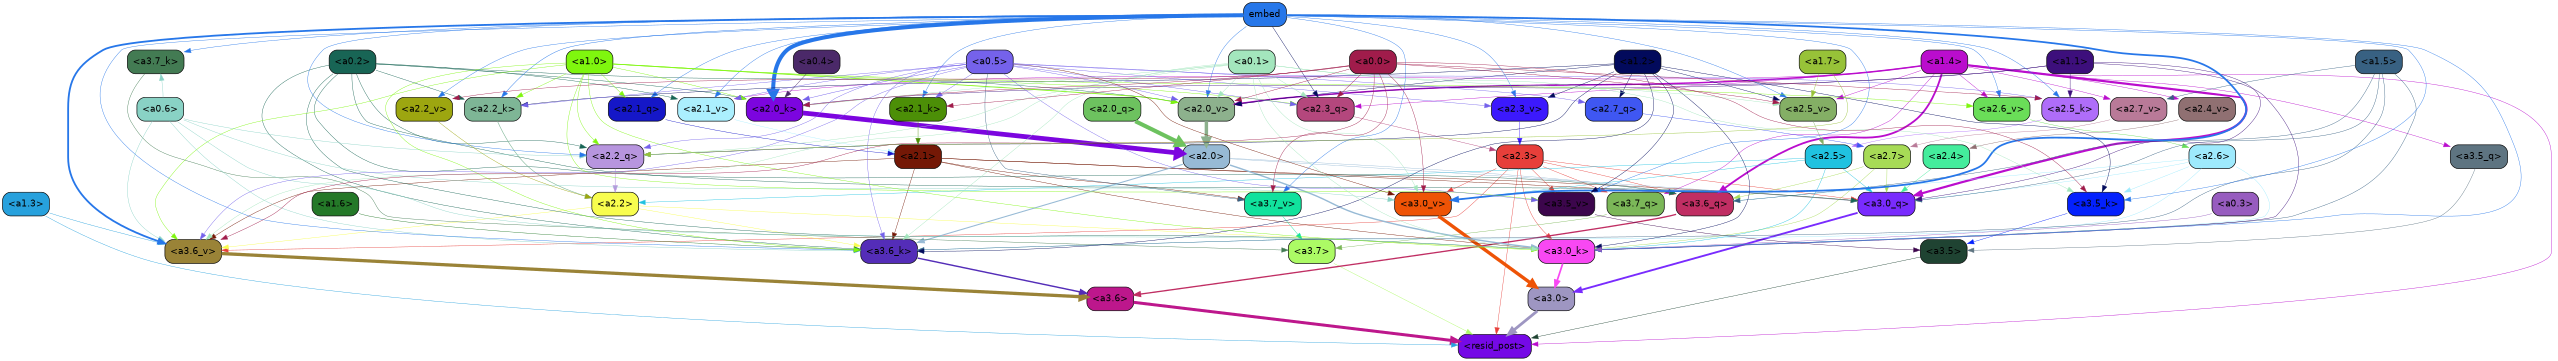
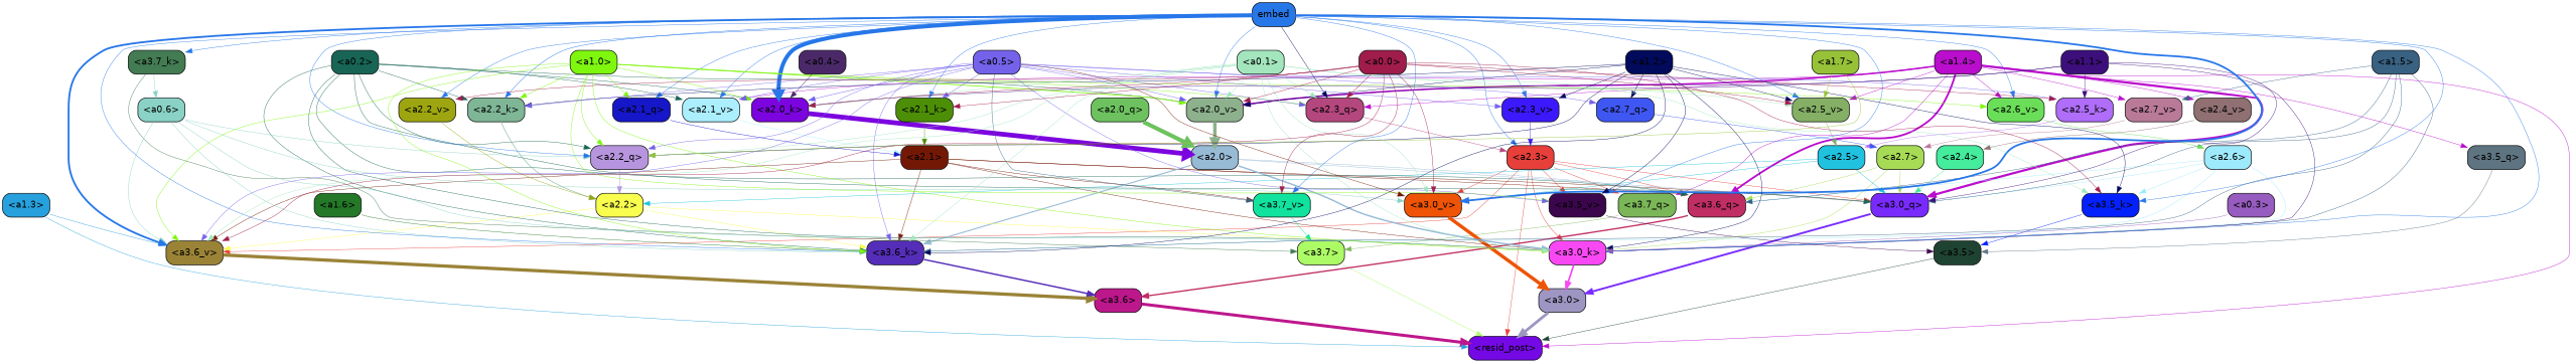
  strict digraph {
    splines=true
    node [color=black fontname=Helvetica shape=box style="filled, rounded"]
    edge [color="#2777e9" penwidth=0.6]
    "<a3.7>" [fillcolor="#acfa65"]
    "<resid_post>" [fillcolor="#7509e6"]
    "<a3.6>" [fillcolor="#bd178c"]
    "<a3.5>" [fillcolor="#1f4332"]
    "<a3.0>" [fillcolor="#9e96c2"]
    "<a2.3>" [fillcolor="#e73f3a"]
    "<a3.7_q>" [fillcolor="#7bb758"]
    "<a3.6_q>" [fillcolor="#c02e63"]
    "<a3.0_q>" [fillcolor="#792bfe"]
    "<a3.0_k>" [fillcolor="#f848f3"]
    "<a3.6_v>" [fillcolor="#9a8337"]
    "<a3.5_v>" [fillcolor="#3c064c"]
    "<a3.0_v>" [fillcolor="#ee5306"]
    "<a1.4>" [fillcolor="#ba0dcd"]
    "<a3.5_q>" [fillcolor="#5e7481"]
    "<a2.3_q>" [fillcolor="#b4477d"]
    "<a2.7_v>" [fillcolor="#b97a98"]
    "<a2.6_v>" [fillcolor="#6ade58"]
    "<a2.5_v>" [fillcolor="#84af65"]
    "<a2.4_v>" [fillcolor="#907072"]
    "<a2.1_v>" [fillcolor="#abeffe"]
    "<a2.0_v>" [fillcolor="#8db18d"]
    "<a2.7>" [fillcolor="#a7db56"]
    "<a2.6>" [fillcolor="#9eeafd"]
    "<a2.5>" [fillcolor="#20c2e0"]
    "<a2.4>" [fillcolor="#44ec9c"]
    "<a2.1>" [fillcolor="#741806"]
    "<a2.0>" [fillcolor="#97bad5"]
    "<a3.6_k>" [fillcolor="#542db8"]
    "<a3.5_k>" [fillcolor="#0421fd"]
    "<a2.2>" [fillcolor="#f8fd4e"]
    "<a3.7_v>" [fillcolor="#11e29d"]
    "<a1.3>" [fillcolor="#27a1dd"]
    "<a3.7_k>" [fillcolor="#437b53"]
    "<a1.5>" [fillcolor="#386182"]
    "<a0.2>" [fillcolor="#186555"]
    "<a2.2_q>" [fillcolor="#b795de"]
    "<a2.2_k>" [fillcolor="#7eb696"]
    "<a2.0_k>" [fillcolor="#7c05df"]
    "<a1.1>" [fillcolor="#3d0f7c"]
    "<a2.5_k>" [fillcolor="#af6df9"]
    "<a0.6>" [fillcolor="#89d2c5"]
    embed [fillcolor="#2777e9"]
    "<a2.1_q>" [fillcolor="#1517c8"]
    "<a2.1_k>" [fillcolor="#4c8f07"]
    "<a2.3_v>" [fillcolor="#3c19fd"]
    "<a2.2_v>" [fillcolor="#9da610"]
    "<a1.6>" [fillcolor="#247828"]
    "<a1.2>" [fillcolor="#020a5c"]
    "<a2.7_q>" [fillcolor="#3f57f2"]
    "<a1.0>" [fillcolor="#7ff60e"]
    "<a0.5>" [fillcolor="#7562eb"]
    "<a0.1>" [fillcolor="#a3e6bd"]
    "<a0.0>" [fillcolor="#a01c4b"]
    "<a0.3>" [fillcolor="#975cbf"]
    "<a2.0_q>" [fillcolor="#6dc25f"]
    "<a1.7>" [fillcolor="#97c238"]
    "<a0.4>" [fillcolor="#4b2969"]
    "<a3.7>" -> "<resid_post>" [color="#acfa65" penwidth=0.6239100098609924]
    "<a3.6>" -> "<resid_post>" [color="#bd178c" penwidth=4.569062113761902]
    "<a3.5>" -> "<resid_post>" [color="#1f4332"]
    "<a3.0>" -> "<resid_post>" [color="#9e96c2" penwidth=4.283544182777405]
    "<a2.3>" -> "<resid_post>" [color="#e73f3a"]
    "<a2.3>" -> "<a3.7_q>" [color="#e73f3a"]
    "<a2.3>" -> "<a3.6_q>" [color="#e73f3a"]
    "<a2.3>" -> "<a3.0_q>" [color="#e73f3a"]
    "<a2.3>" -> "<a3.0_k>" [color="#e73f3a"]
    "<a2.3>" -> "<a3.6_v>" [color="#e73f3a"]
    "<a2.3>" -> "<a3.5_v>" [color="#e73f3a"]
    "<a2.3>" -> "<a3.0_v>" [color="#e73f3a"]
    "<a3.7_q>" -> "<a3.7>" [color="#7bb758"]
    "<a3.6_q>" -> "<a3.6>" [color="#c02e63" penwidth=2.0347584784030914]
    "<a3.0_q>" -> "<a3.0>" [color="#792bfe" penwidth=2.8635367155075073]
    "<a3.0_k>" -> "<a3.0>" [color="#f848f3" penwidth=2.632905662059784]
    "<a3.6_v>" -> "<a3.6>" [color="#9a8337" penwidth=4.981305837631226]
    "<a3.5_v>" -> "<a3.5>" [color="#3c064c"]
    "<a3.0_v>" -> "<a3.0>" [color="#ee5306" penwidth=5.168330669403076]
    "<a1.4>" -> "<resid_post>" [color="#ba0dcd"]
    "<a1.4>" -> "<a3.7_q>" [color="#ba0dcd"]
    "<a1.4>" -> "<a3.6_q>" [color="#ba0dcd" penwidth=2.7934007048606873]
    "<a1.4>" -> "<a3.0_q>" [color="#ba0dcd" penwidth=3.340754985809326]
    "<a1.4>" -> "<a3.5_q>" [color="#ba0dcd"]
    "<a1.4>" -> "<a2.3_q>" [color="#ba0dcd"]
    "<a1.4>" -> "<a2.7_v>" [color="#ba0dcd"]
    "<a1.4>" -> "<a2.6_v>" [color="#ba0dcd"]
    "<a1.4>" -> "<a2.5_v>" [color="#ba0dcd"]
    "<a1.4>" -> "<a2.4_v>" [color="#ba0dcd"]
    "<a1.4>" -> "<a2.1_v>" [color="#ba0dcd"]
    "<a1.4>" -> "<a2.0_v>" [color="#ba0dcd" penwidth=2.268759250640869]
    "<a3.5_q>" -> "<a3.5>" [color="#5e7481"]
    "<a2.3_q>" -> "<a2.3>" [color="#b4477d"]
    "<a2.7_v>" -> "<a2.7>" [color="#b97a98"]
    "<a2.6_v>" -> "<a2.6>" [color="#6ade58"]
    "<a2.5_v>" -> "<a2.5>" [color="#84af65"]
    "<a2.4_v>" -> "<a2.4>" [color="#907072"]
    "<a2.1_v>" -> "<a2.1>" [color="#abeffe"]
    "<a2.0_v>" -> "<a2.0>" [color="#8db18d" penwidth=5.231471925973892]
    "<a2.7>" -> "<a3.6_q>" [color="#a7db56"]
    "<a2.7>" -> "<a3.0_q>" [color="#a7db56"]
    "<a2.7>" -> "<a3.0_k>" [color="#a7db56"]
    "<a2.6>" -> "<a3.6_q>" [color="#9eeafd"]
    "<a2.6>" -> "<a3.0_q>" [color="#9eeafd"]
    "<a2.6>" -> "<a3.0_k>" [color="#9eeafd"]
    "<a2.6>" -> "<a3.6_k>" [color="#9eeafd"]
    "<a2.6>" -> "<a3.5_k>" [color="#9eeafd"]
    "<a2.5>" -> "<a3.0_q>" [color="#20c2e0"]
-   "<a2.5>" -> "<a3.0_k>" [color="#20c2e0"]
    "<a2.5>" -> "<a3.0_v>" [color="#20c2e0"]
    "<a2.5>" -> "<a2.2>" [color="#20c2e0"]
    "<a2.4>" -> "<a3.0_q>" [color="#44ec9c"]
    "<a2.1>" -> "<a3.6_q>" [color="#741806"]
    "<a2.1>" -> "<a3.0_q>" [color="#741806"]
    "<a2.1>" -> "<a3.0_k>" [color="#741806"]
    "<a2.1>" -> "<a3.6_v>" [color="#741806"]
    "<a2.1>" -> "<a3.6_k>" [color="#741806"]
    "<a2.1>" -> "<a3.7_v>" [color="#741806"]
    "<a2.0>" -> "<a3.6_q>" [color="#97bad5"]
    "<a2.0>" -> "<a3.0_q>" [color="#97bad5"]
    "<a2.0>" -> "<a3.0_k>" [color="#97bad5" penwidth=2.161143198609352]
    "<a2.0>" -> "<a3.6_k>" [color="#97bad5" penwidth=1.6382827460765839]
    "<a3.6_k>" -> "<a3.6>" [color="#542db8" penwidth=2.1760786175727844]
    "<a3.5_k>" -> "<a3.5>" [color="#0421fd"]
    "<a2.2>" -> "<a3.0_k>" [color="#f8fd4e"]
    "<a2.2>" -> "<a3.6_v>" [color="#f8fd4e"]
    "<a2.2>" -> "<a3.6_k>" [color="#f8fd4e"]
    "<a3.7_v>" -> "<a3.7>" [color="#11e29d"]
    "<a1.3>" -> "<resid_post>" [color="#27a1dd"]
    "<a1.3>" -> "<a3.6_v>" [color="#27a1dd"]
    "<a3.7_k>" -> "<a3.7>" [color="#437b53"]
    "<a1.5>" -> "<a3.6_q>" [color="#386182"]
    "<a1.5>" -> "<a3.0_q>" [color="#386182"]
    "<a1.5>" -> "<a3.0_k>" [color="#386182"]
    "<a1.5>" -> "<a2.7_v>" [color="#386182"]
    "<a1.5>" -> "<a3.6_k>" [color="#386182"]
    "<a0.2>" -> "<a3.6_q>" [color="#186555"]
    "<a0.2>" -> "<a3.0_q>" [color="#186555"]
    "<a0.2>" -> "<a3.0_k>" [color="#186555"]
    "<a0.2>" -> "<a2.1_v>" [color="#186555"]
    "<a0.2>" -> "<a2.0_v>" [color="#186555"]
    "<a0.2>" -> "<a3.6_k>" [color="#186555"]
    "<a0.2>" -> "<a2.2_q>" [color="#186555"]
    "<a0.2>" -> "<a2.2_k>" [color="#186555"]
    "<a0.2>" -> "<a2.0_k>" [color="#186555"]
    "<a2.2_q>" -> "<a2.2>" [color="#b795de" penwidth=0.7553567886352539]
    "<a2.2_k>" -> "<a2.2>" [color="#7eb696" penwidth=0.8854708671569824]
    "<a2.0_k>" -> "<a2.0>" [color="#7c05df" penwidth=7.231504917144775]
    "<a1.1>" -> "<a3.0_q>" [color="#3d0f7c"]
    "<a1.1>" -> "<a3.0_k>" [color="#3d0f7c"]
    "<a1.1>" -> "<a2.0_v>" [color="#3d0f7c"]
    "<a1.1>" -> "<a2.0_k>" [color="#3d0f7c"]
    "<a1.1>" -> "<a2.5_k>" [color="#3d0f7c"]
    "<a2.5_k>" -> "<a2.5>" [color="#af6df9"]
    "<a0.6>" -> "<a3.0_k>" [color="#89d2c5"]
    "<a0.6>" -> "<a3.6_v>" [color="#89d2c5"]
    "<a0.6>" -> "<a3.0_v>" [color="#89d2c5"]
    "<a0.6>" -> "<a3.6_k>" [color="#89d2c5"]
-   "<a0.6>" -> "<a3.7_k>" [color="#89d2c5"]
+   "<a3.7_k>" -> "<a0.6>" [color="#89d2c5"]
    "<a0.6>" -> "<a2.2_q>" [color="#89d2c5"]
    embed -> "<a3.0_k>"
    embed -> "<a3.6_v>" [penwidth=2.7825746536254883]
    embed -> "<a3.5_v>"
    embed -> "<a3.0_v>" [penwidth=2.6950180530548096]
    embed -> "<a2.3_q>" [color="#020a5c"]
    embed -> "<a2.6_v>"
    embed -> "<a2.5_v>"
    embed -> "<a2.1_v>"
    embed -> "<a2.0_v>"
    embed -> "<a3.6_k>"
    embed -> "<a3.5_k>"
    embed -> "<a3.7_v>"
    embed -> "<a3.7_k>"
    embed -> "<a2.2_q>"
    embed -> "<a2.2_k>" [penwidth=0.6698317527770996]
    embed -> "<a2.0_k>" [penwidth=6.12570995092392]
-   embed -> "<a2.5_k>"
+   embed -> "<a2.3>"
    embed -> "<a2.1_q>"
    embed -> "<a2.1_k>"
    embed -> "<a2.3_v>"
    embed -> "<a2.2_v>"
    "<a2.1_q>" -> "<a2.1>" [color="#1517c8"]
    "<a2.1_k>" -> "<a2.1>" [color="#4c8f07"]
    "<a2.3_v>" -> "<a2.3>" [color="#3c19fd"]
    "<a2.2_v>" -> "<a2.2>" [color="#9da610"]
    "<a1.6>" -> "<a3.6_k>" [color="#247828"]
    "<a1.2>" -> "<a3.0_k>" [color="#020a5c"]
    "<a1.2>" -> "<a3.5_v>" [color="#020a5c"]
    "<a1.2>" -> "<a2.5_v>" [color="#020a5c"]
    "<a1.2>" -> "<a2.0_v>" [color="#020a5c"]
    "<a1.2>" -> "<a3.6_k>" [color="#020a5c"]
    "<a1.2>" -> "<a3.5_k>" [color="#020a5c"]
    "<a1.2>" -> "<a2.2_q>" [color="#020a5c"]
    "<a1.2>" -> "<a2.2_k>" [color="#020a5c"]
    "<a1.2>" -> "<a2.3_v>" [color="#020a5c"]
    "<a1.2>" -> "<a2.7_q>" [color="#020a5c"]
    "<a2.7_q>" -> "<a2.7>" [color="#3f57f2"]
    "<a1.0>" -> "<a3.0_k>" [color="#7ff60e"]
    "<a1.0>" -> "<a3.6_v>" [color="#7ff60e"]
    "<a1.0>" -> "<a3.5_v>" [color="#7ff60e"]
    "<a1.0>" -> "<a2.3_q>" [color="#7ff60e"]
    "<a1.0>" -> "<a2.6_v>" [color="#7ff60e"]
    "<a1.0>" -> "<a2.0_v>" [color="#7ff60e" penwidth=1.2213096618652344]
    "<a1.0>" -> "<a3.6_k>" [color="#7ff60e"]
    "<a1.0>" -> "<a2.2_q>" [color="#7ff60e"]
    "<a1.0>" -> "<a2.2_k>" [color="#7ff60e"]
    "<a1.0>" -> "<a2.0_k>" [color="#7ff60e"]
    "<a1.0>" -> "<a2.1_q>" [color="#7ff60e"]
    "<a0.5>" -> "<a3.6_v>" [color="#7562eb"]
    "<a0.5>" -> "<a3.5_v>" [color="#7562eb"]
    "<a0.5>" -> "<a3.0_v>" [color="#741806"]
    "<a0.5>" -> "<a2.3_q>" [color="#7562eb"]
    "<a0.5>" -> "<a2.1_v>" [color="#7562eb"]
    "<a0.5>" -> "<a2.0_v>" [color="#7562eb"]
    "<a0.5>" -> "<a3.6_k>" [color="#7562eb"]
    "<a0.5>" -> "<a3.7_v>" [color="#386182"]
    "<a0.5>" -> "<a2.2_q>" [color="#7562eb"]
    "<a0.5>" -> "<a2.2_k>" [color="#7562eb"]
    "<a0.5>" -> "<a2.0_k>" [color="#7562eb" penwidth=0.6900839805603027]
    "<a0.5>" -> "<a2.5_k>" [color="#7562eb"]
    "<a0.5>" -> "<a2.1_k>" [color="#7562eb"]
    "<a0.5>" -> "<a2.3_v>" [color="#7562eb"]
    "<a0.5>" -> "<a2.7_q>" [color="#7562eb"]
    "<a0.1>" -> "<a3.0_k>" [color="#a3e6bd"]
    "<a0.1>" -> "<a3.6_v>" [color="#a3e6bd"]
    "<a0.1>" -> "<a3.0_v>" [color="#a3e6bd"]
    "<a0.1>" -> "<a2.3_q>" [color="#a3e6bd"]
    "<a0.1>" -> "<a2.5_v>" [color="#a3e6bd"]
    "<a0.1>" -> "<a2.0_v>" [color="#a3e6bd"]
    "<a0.1>" -> "<a3.6_k>" [color="#a3e6bd"]
    "<a0.1>" -> "<a3.5_k>" [color="#a3e6bd"]
    "<a0.1>" -> "<a2.2_q>" [color="#a3e6bd"]
    "<a0.1>" -> "<a2.0_k>" [color="#a3e6bd"]
    "<a0.0>" -> "<a3.6_v>" [color="#a01c4b"]
    "<a0.0>" -> "<a3.0_v>" [color="#a01c4b"]
    "<a0.0>" -> "<a2.3_q>" [color="#a01c4b"]
    "<a0.0>" -> "<a2.5_v>" [color="#a01c4b"]
    "<a0.0>" -> "<a2.0_v>" [color="#a01c4b"]
    "<a0.0>" -> "<a3.5_k>" [color="#a01c4b"]
    "<a0.0>" -> "<a3.7_v>" [color="#a01c4b"]
    "<a0.0>" -> "<a2.0_k>" [color="#a01c4b"]
    "<a0.0>" -> "<a2.5_k>" [color="#a01c4b"]
    "<a0.0>" -> "<a2.1_k>" [color="#a01c4b"]
    "<a0.0>" -> "<a2.2_v>" [color="#a01c4b"]
    "<a0.3>" -> "<a3.0_k>" [color="#975cbf"]
    "<a2.0_q>" -> "<a2.0>" [color="#6dc25f" penwidth=6.256794691085815]
    "<a1.7>" -> "<a2.5_v>" [color="#97c238"]
    "<a1.7>" -> "<a2.2_q>" [color="#97c238"]
    "<a0.4>" -> "<a2.0_k>" [color="#4b2969"]
  }
